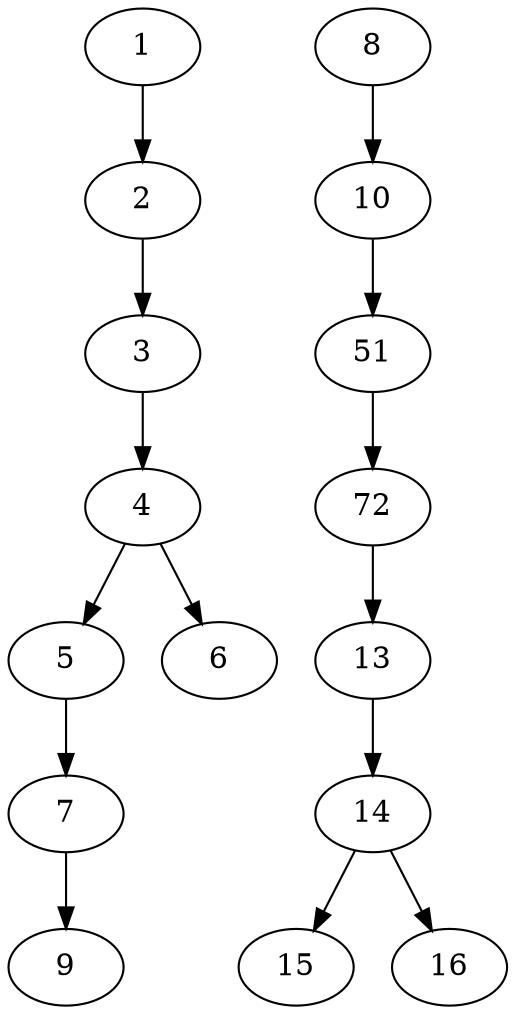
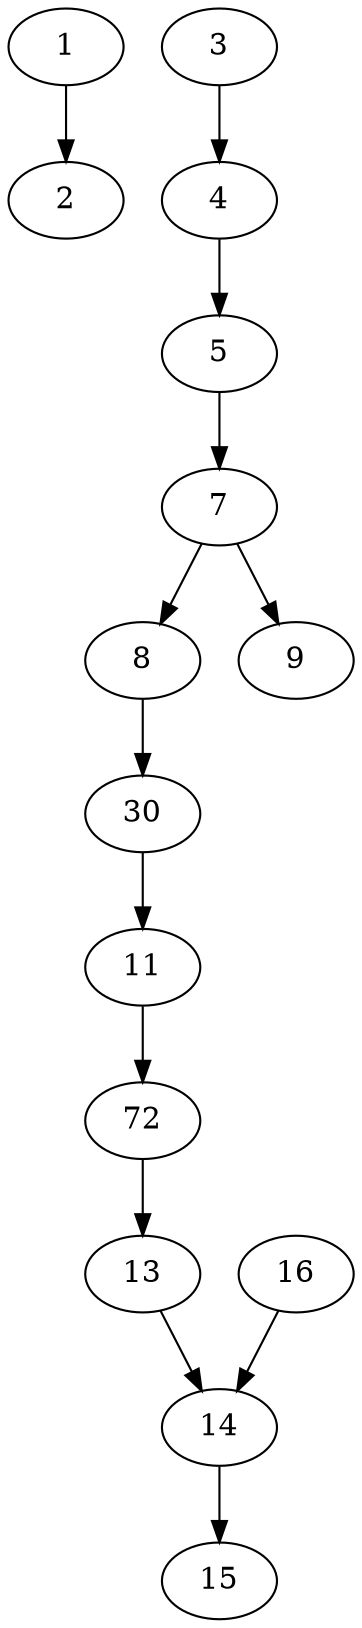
  digraph {
    node [alpha=0.07]
    1 [alpha=0.15 expect_size=39649936447981072]
    2 [alpha=0.06 expect_size=296013441007616000]
    3 [expect_size=4636121701307412]
    4 [alpha=0.20 expect_size=3788049825224720384]
    5 [alpha=0.19 expect_size=384656703081517]
-   6 [alpha=0.04 expect_size=26974224811819008]
    7 [expect_size=49513742613125]
    8 [expect_size=392684941252493312]
    9 [alpha=0.16 expect_size=820781032088272896]
-   10 [alpha=0.09 expect_size=119477945700974592]
-   11 [alpha=0.05 expect_size=5518852489318076 label=51]
+   10 [alpha=0.09 expect_size=119477945700974592 label=30]
+   11 [alpha=0.05 expect_size=5518852489318076]
    n12 [alpha=0.09 expect_size=3183505458593792000 label=72]
    13 [alpha=0.14 expect_size=12967353507877052]
    14 [alpha=0.06 expect_size=11985456433888]
    15 [alpha=0.18 expect_size=994179891303809024]
    16 [alpha=0.12 expect_size=38650032739581952]
    1 -> 2
-   2 -> 3
    3 -> 4
    4 -> 5
-   4 -> 6
    5 -> 7
+   7 -> 8
    7 -> 9
    8 -> 10
    10 -> 11
    11 -> n12
    n12 -> 13
    13 -> 14
    14 -> 15
-   14 -> 16
+   16 -> 14
  }
